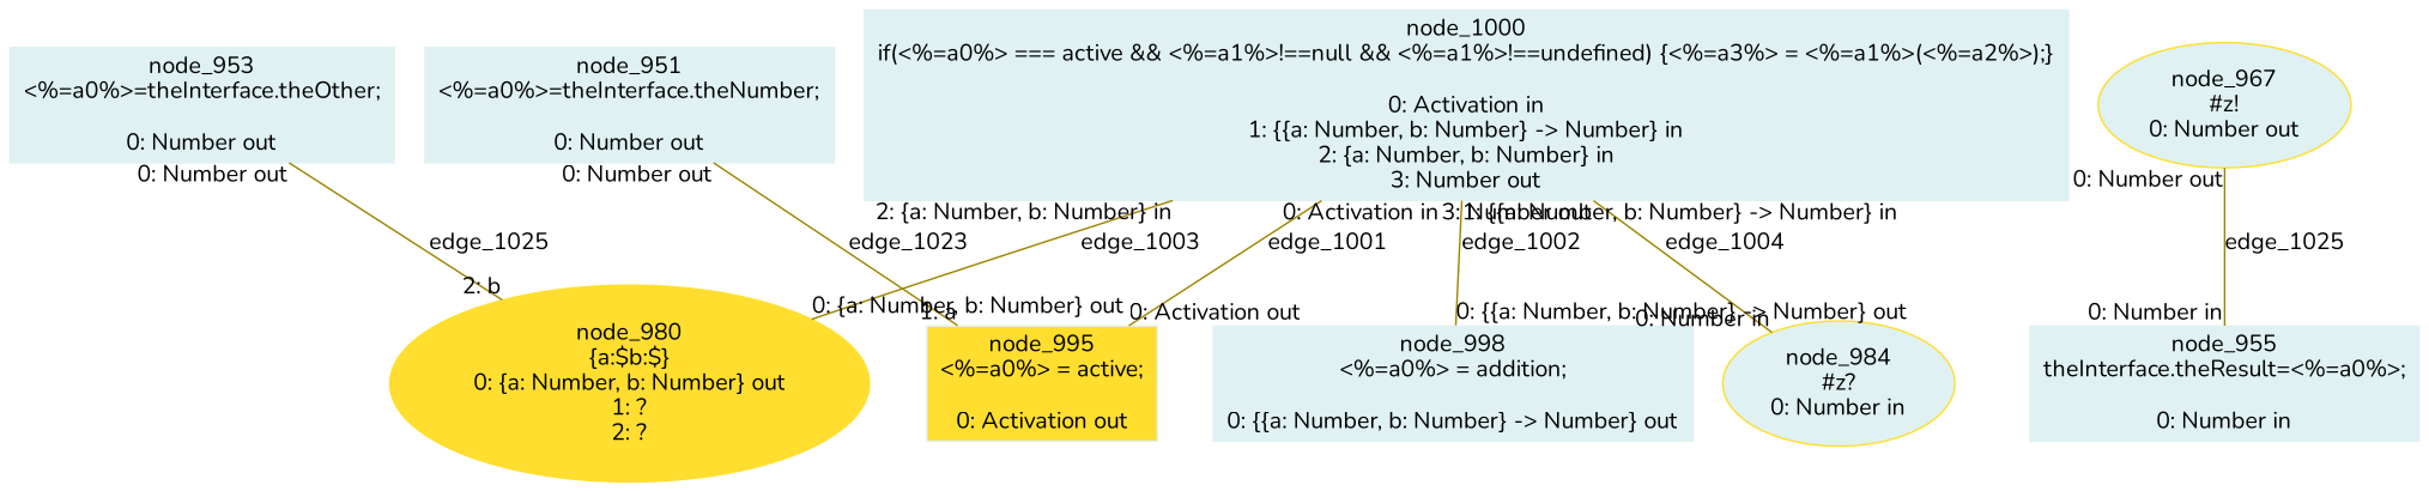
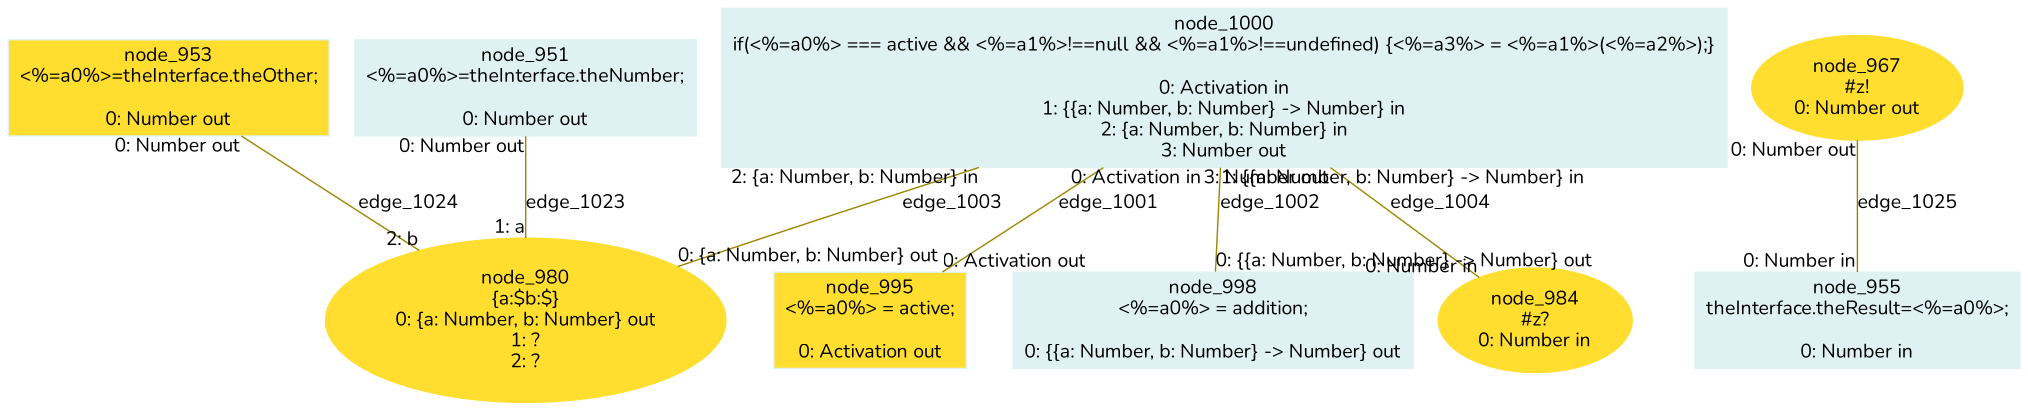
  digraph {
    fontname=Nunito
    node [color="#dff1f2" fontname=Nunito shape=box style=filled]
    edge [arrowHead=none arrowsize=1 color="#9d8400" dir=none fontname=Nunito headlabel="0: Number in" taillabel="0: Number out"]
    n1 [label="node_951\n<%=a0%>=theInterface.theNumber;\n\n0: Number out"]
    n2 [color="#ffde2f" label="node_980\n{a:$b:$}\n0: {a: Number, b: Number} out\n1: ?\n2: ?" shape=ellipse]
-   n3 [label="node_953\n<%=a0%>=theInterface.theOther;\n\n0: Number out"]
+   n3 [label="node_953\n<%=a0%>=theInterface.theOther;\n\n0: Number out" fillcolor="#ffde2f"]
    n4 [label="node_955\ntheInterface.theResult=<%=a0%>;\n\n0: Number in"]
-   n5 [color="#ffde2f" label="node_967\n#z!\n0: Number out" shape=ellipse fillcolor="#dff1f2"]
-   n6 [color="#ffde2f" label="node_984\n#z?\n0: Number in" shape=ellipse fillcolor="#dff1f2"]
+   n5 [color="#ffde2f" label="node_967\n#z!\n0: Number out" shape=ellipse]
+   n6 [color="#ffde2f" label="node_984\n#z?\n0: Number in" shape=ellipse]
    n7 [fillcolor="#ffde2f" label="node_995\n<%=a0%> = active;\n\n0: Activation out"]
    n8 [label="node_998\n<%=a0%> = addition;\n\n0: {{a: Number, b: Number} -> Number} out"]
    n9 [label="node_1000\nif(<%=a0%> === active && <%=a1%>!==null && <%=a1%>!==undefined) {<%=a3%> = <%=a1%>(<%=a2%>);}\n\n0: Activation in\n1: {{a: Number, b: Number} -> Number} in\n2: {a: Number, b: Number} in\n3: Number out"]
-   n1 -> n7 [headlabel="1: a" label=edge_1023]
-   n3 -> n2 [headlabel="2: b" label=edge_1025]
+   n1 -> n2 [headlabel="1: a" label=edge_1023]
+   n3 -> n2 [headlabel="2: b" label=edge_1024]
    n5 -> n4 [label=edge_1025]
    n9 -> n2 [headlabel="0: {a: Number, b: Number} out" label=edge_1003 taillabel="2: {a: Number, b: Number} in"]
    n9 -> n6 [label=edge_1004 taillabel="3: Number out"]
    n9 -> n7 [headlabel="0: Activation out" label=edge_1001 taillabel="0: Activation in"]
    n9 -> n8 [headlabel="0: {{a: Number, b: Number} -> Number} out" label=edge_1002 taillabel="1: {{a: Number, b: Number} -> Number} in"]
  }
